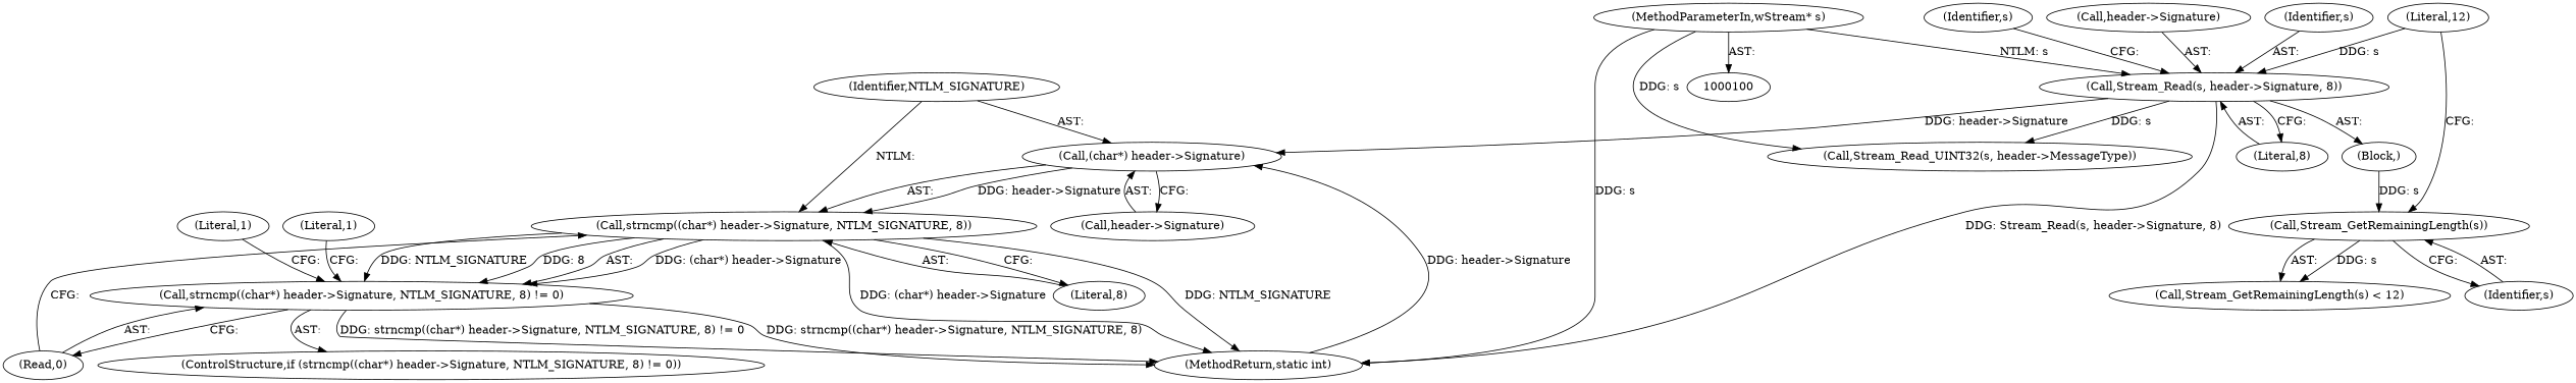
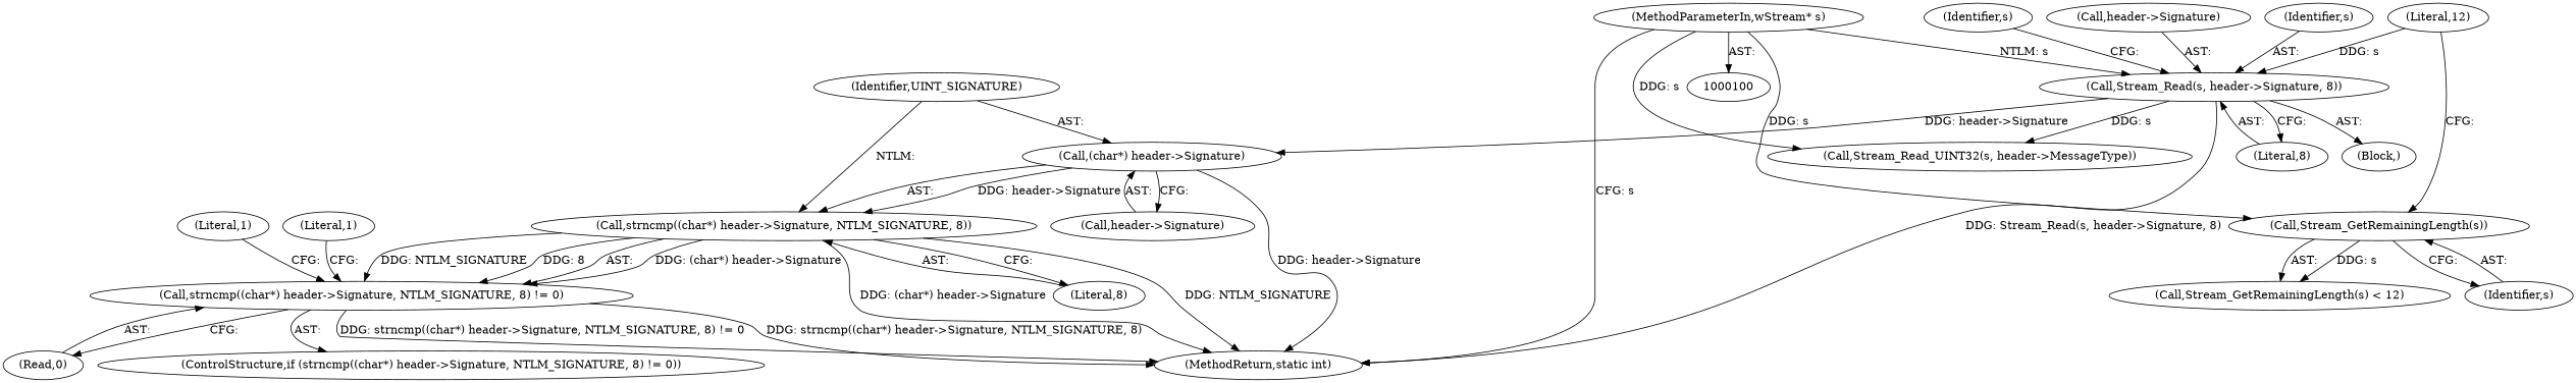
  digraph {
    n1 [label="(Call,(char*) header->Signature)"]
    n2 [label="(Call,strncmp((char*) header->Signature, NTLM_SIGNATURE, 8))"]
    n3 [label="(MethodReturn,static int)"]
    n4 [label="(Call,header->Signature)"]
    n5 [label="(Call,strncmp((char*) header->Signature, NTLM_SIGNATURE, 8) != 0)"]
    n6 [label="(Literal,8)"]
    n7 [label="(Call,Stream_Read(s, header->Signature, 8))"]
    n8 [label="(Literal,8)"]
    n9 [label="(Call,Stream_Read_UINT32(s, header->MessageType))"]
    n10 [label="(Block,)"]
    n11 [label="(Call,Stream_GetRemainingLength(s))"]
    n12 [label="(Identifier,s)"]
    n13 [label="(Call,Stream_GetRemainingLength(s) < 12)"]
    n14 [label="(MethodParameterIn,wStream* s)"]
    1000100
    n16 [label="(Read,0)"]
    n17 [label="(ControlStructure,if (strncmp((char*) header->Signature, NTLM_SIGNATURE, 8) != 0))"]
    n18 [label="(Identifier,s)"]
    n19 [label="(Identifier,s)"]
    n20 [label="(Literal,1)"]
    n21 [label="(Literal,12)"]
    n22 [label="(Literal,1)"]
-   n23 [label="(Identifier,NTLM_SIGNATURE)"]
+   n23 [label="(Identifier,UINT_SIGNATURE)"]
    n24 [label="(Call,header->Signature)"]
    n1 -> n2 [label="AST: "]
    n1 -> n2 [label="DDG: header->Signature"]
-   n3 -> n1 [label="DDG: header->Signature"]
+   n1 -> n3 [label="DDG: header->Signature"]
    n1 -> n4 [label="CFG: "]
    n2 -> n3 [label="DDG: (char*) header->Signature"]
    n2 -> n3 [label="DDG: NTLM_SIGNATURE"]
    n2 -> n5 [label="AST: "]
    n2 -> n5 [label="DDG: (char*) header->Signature"]
    n2 -> n5 [label="DDG: NTLM_SIGNATURE"]
    n2 -> n5 [label="DDG: 8"]
    n2 -> n6 [label="CFG: "]
    n4 -> n1 [label="AST: "]
    n5 -> n3 [label="DDG: strncmp((char*) header->Signature, NTLM_SIGNATURE, 8)"]
    n5 -> n3 [label="DDG: strncmp((char*) header->Signature, NTLM_SIGNATURE, 8) != 0"]
    n5 -> n16 [label="CFG: "]
    n5 -> n17 [label="AST: "]
    n6 -> n2 [label="AST: "]
    n7 -> n1 [label="DDG: header->Signature"]
    n7 -> n3 [label="DDG: Stream_Read(s, header->Signature, 8)"]
    n7 -> n8 [label="CFG: "]
    n7 -> n9 [label="DDG: s"]
    n7 -> n10 [label="AST: "]
    n8 -> n7 [label="AST: "]
    n11 -> n12 [label="CFG: "]
    n11 -> n13 [label="AST: "]
    n11 -> n13 [label="DDG: s"]
    n12 -> n11 [label="AST: "]
-   n14 -> n3 [label="DDG: s"]
+   n14 -> n3 [label="CFG: s"]
    n14 -> n7 [label="NTLM: s"]
    n14 -> n9 [label="DDG: s"]
-   n10 -> n11 [label="DDG: s"]
+   n14 -> n11 [label="DDG: s"]
    n14 -> 1000100 [label="AST: "]
-   n16 -> n2 [label="CFG: "]
    n16 -> n5 [label="AST: "]
    n18 -> n7 [label="AST: "]
    n19 -> n7 [label="CFG: "]
    n20 -> n5 [label="CFG: "]
    n21 -> n7 [label="DDG: s"]
    n21 -> n11 [label="CFG: "]
    n22 -> n5 [label="CFG: "]
    n23 -> n1 [label="AST: "]
    n23 -> n2 [label="NTLM: "]
    n24 -> n7 [label="AST: "]
  }
